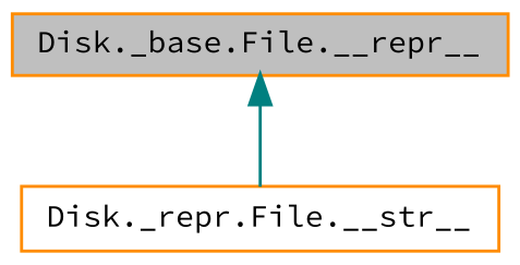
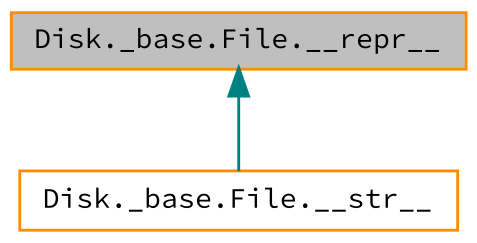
  digraph {
    rankdir=TB
    fontname="Source Code Pro"
    node [color=darkorange fontname="Source Code Pro" fontsize=10 shape=record]
    n1 [fillcolor=grey75 fontcolor=black height=0.2 label="Disk._base.File.__repr__" style=filled width=0.4]
-   n2 [height=0.2 label="Disk._repr.File.__str__" width=0.4]
+   n2 [height=0.2 label="Disk._base.File.__str__" width=0.4]
    n1 -> n2 [color=teal dir=back fontname="Source Code Pro" fontsize=10 labelfontname=Helvetica labelfontsize=10 style=solid]
  }
